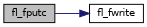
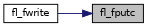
  digraph {
    rankdir=LR
    node [color=black fontname=Helvetica fontsize=10 shape=record style=filled]
    n1 [fillcolor=grey75 fontcolor=black height=0.2 label=fl_fputc width=0.4]
    n2 [fillcolor=white height=0.2 label=fl_fwrite width=0.4]
-   n1 -> n2 [color=midnightblue fontname=Helvetica fontsize=10 labelfontname=Helvetica labelfontsize=10 style=solid]
+   n2 -> n1 [color=midnightblue fontname=Helvetica fontsize=10 labelfontname=Helvetica labelfontsize=10 style=solid]
  }
